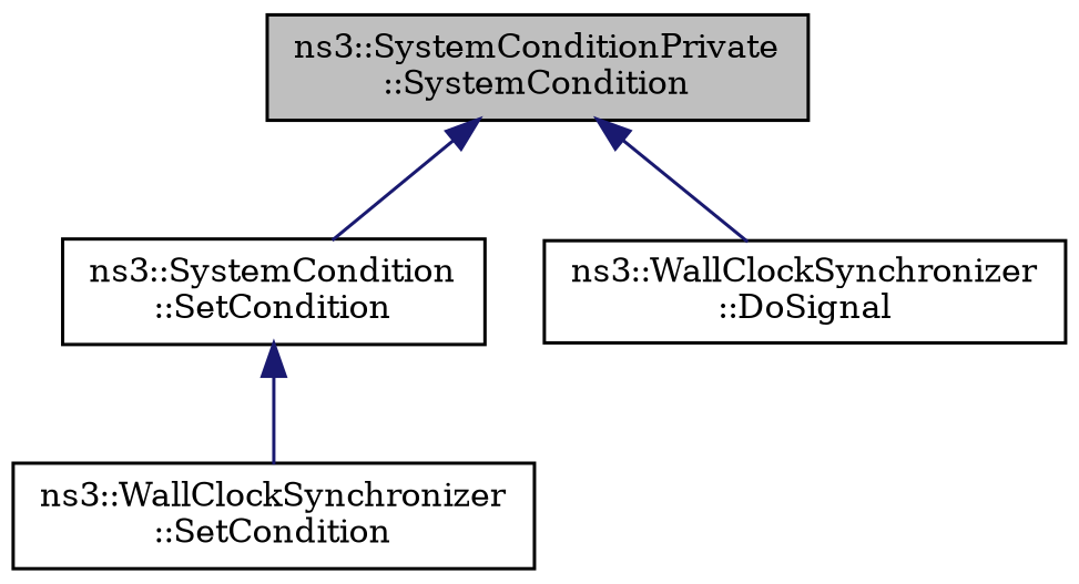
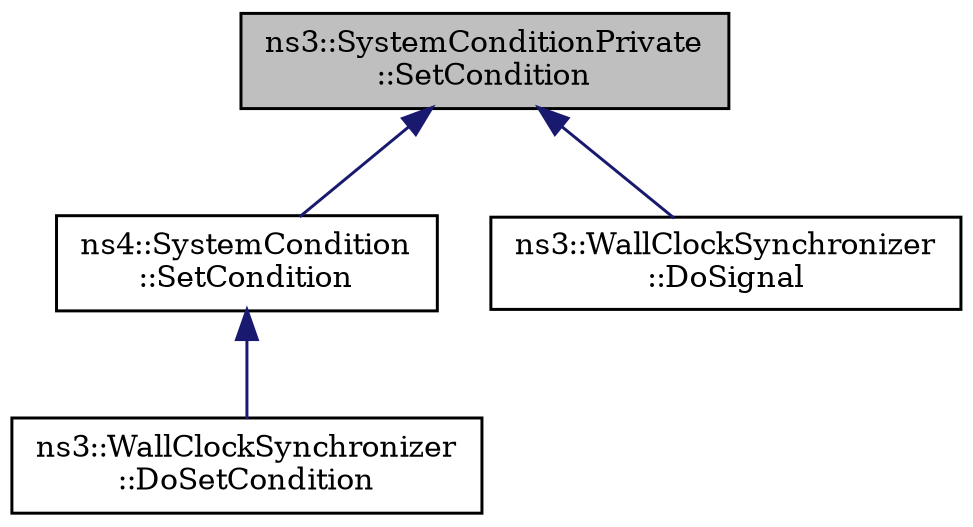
  digraph {
    fontname="DejaVu Serif"
    rankdir=TB
    node [color=black fillcolor=white fontname="DejaVu Serif" fontsize=10 shape=record style=filled]
    edge [color=midnightblue dir=back fontname="DejaVu Serif" fontsize=10 labelfontname=Helvetica labelfontsize=10 style=solid]
-   n1 [fillcolor=grey75 fontcolor=black height=0.2 label="ns3::SystemConditionPrivate\l::SystemCondition" width=0.4]
-   n2 [height=0.2 label="ns3::SystemCondition\l::SetCondition" width=0.4]
+   n1 [fillcolor=grey75 fontcolor=black height=0.2 label="ns3::SystemConditionPrivate\l::SetCondition" width=0.4]
+   n2 [height=0.2 label="ns4::SystemCondition\l::SetCondition" width=0.4]
    n3 [height=0.2 label="ns3::WallClockSynchronizer\l::DoSignal" width=0.4]
-   n4 [height=0.2 label="ns3::WallClockSynchronizer\l::SetCondition" width=0.4]
+   n4 [height=0.2 label="ns3::WallClockSynchronizer\l::DoSetCondition" width=0.4]
    n1 -> n2
    n1 -> n3
    n2 -> n4
  }
